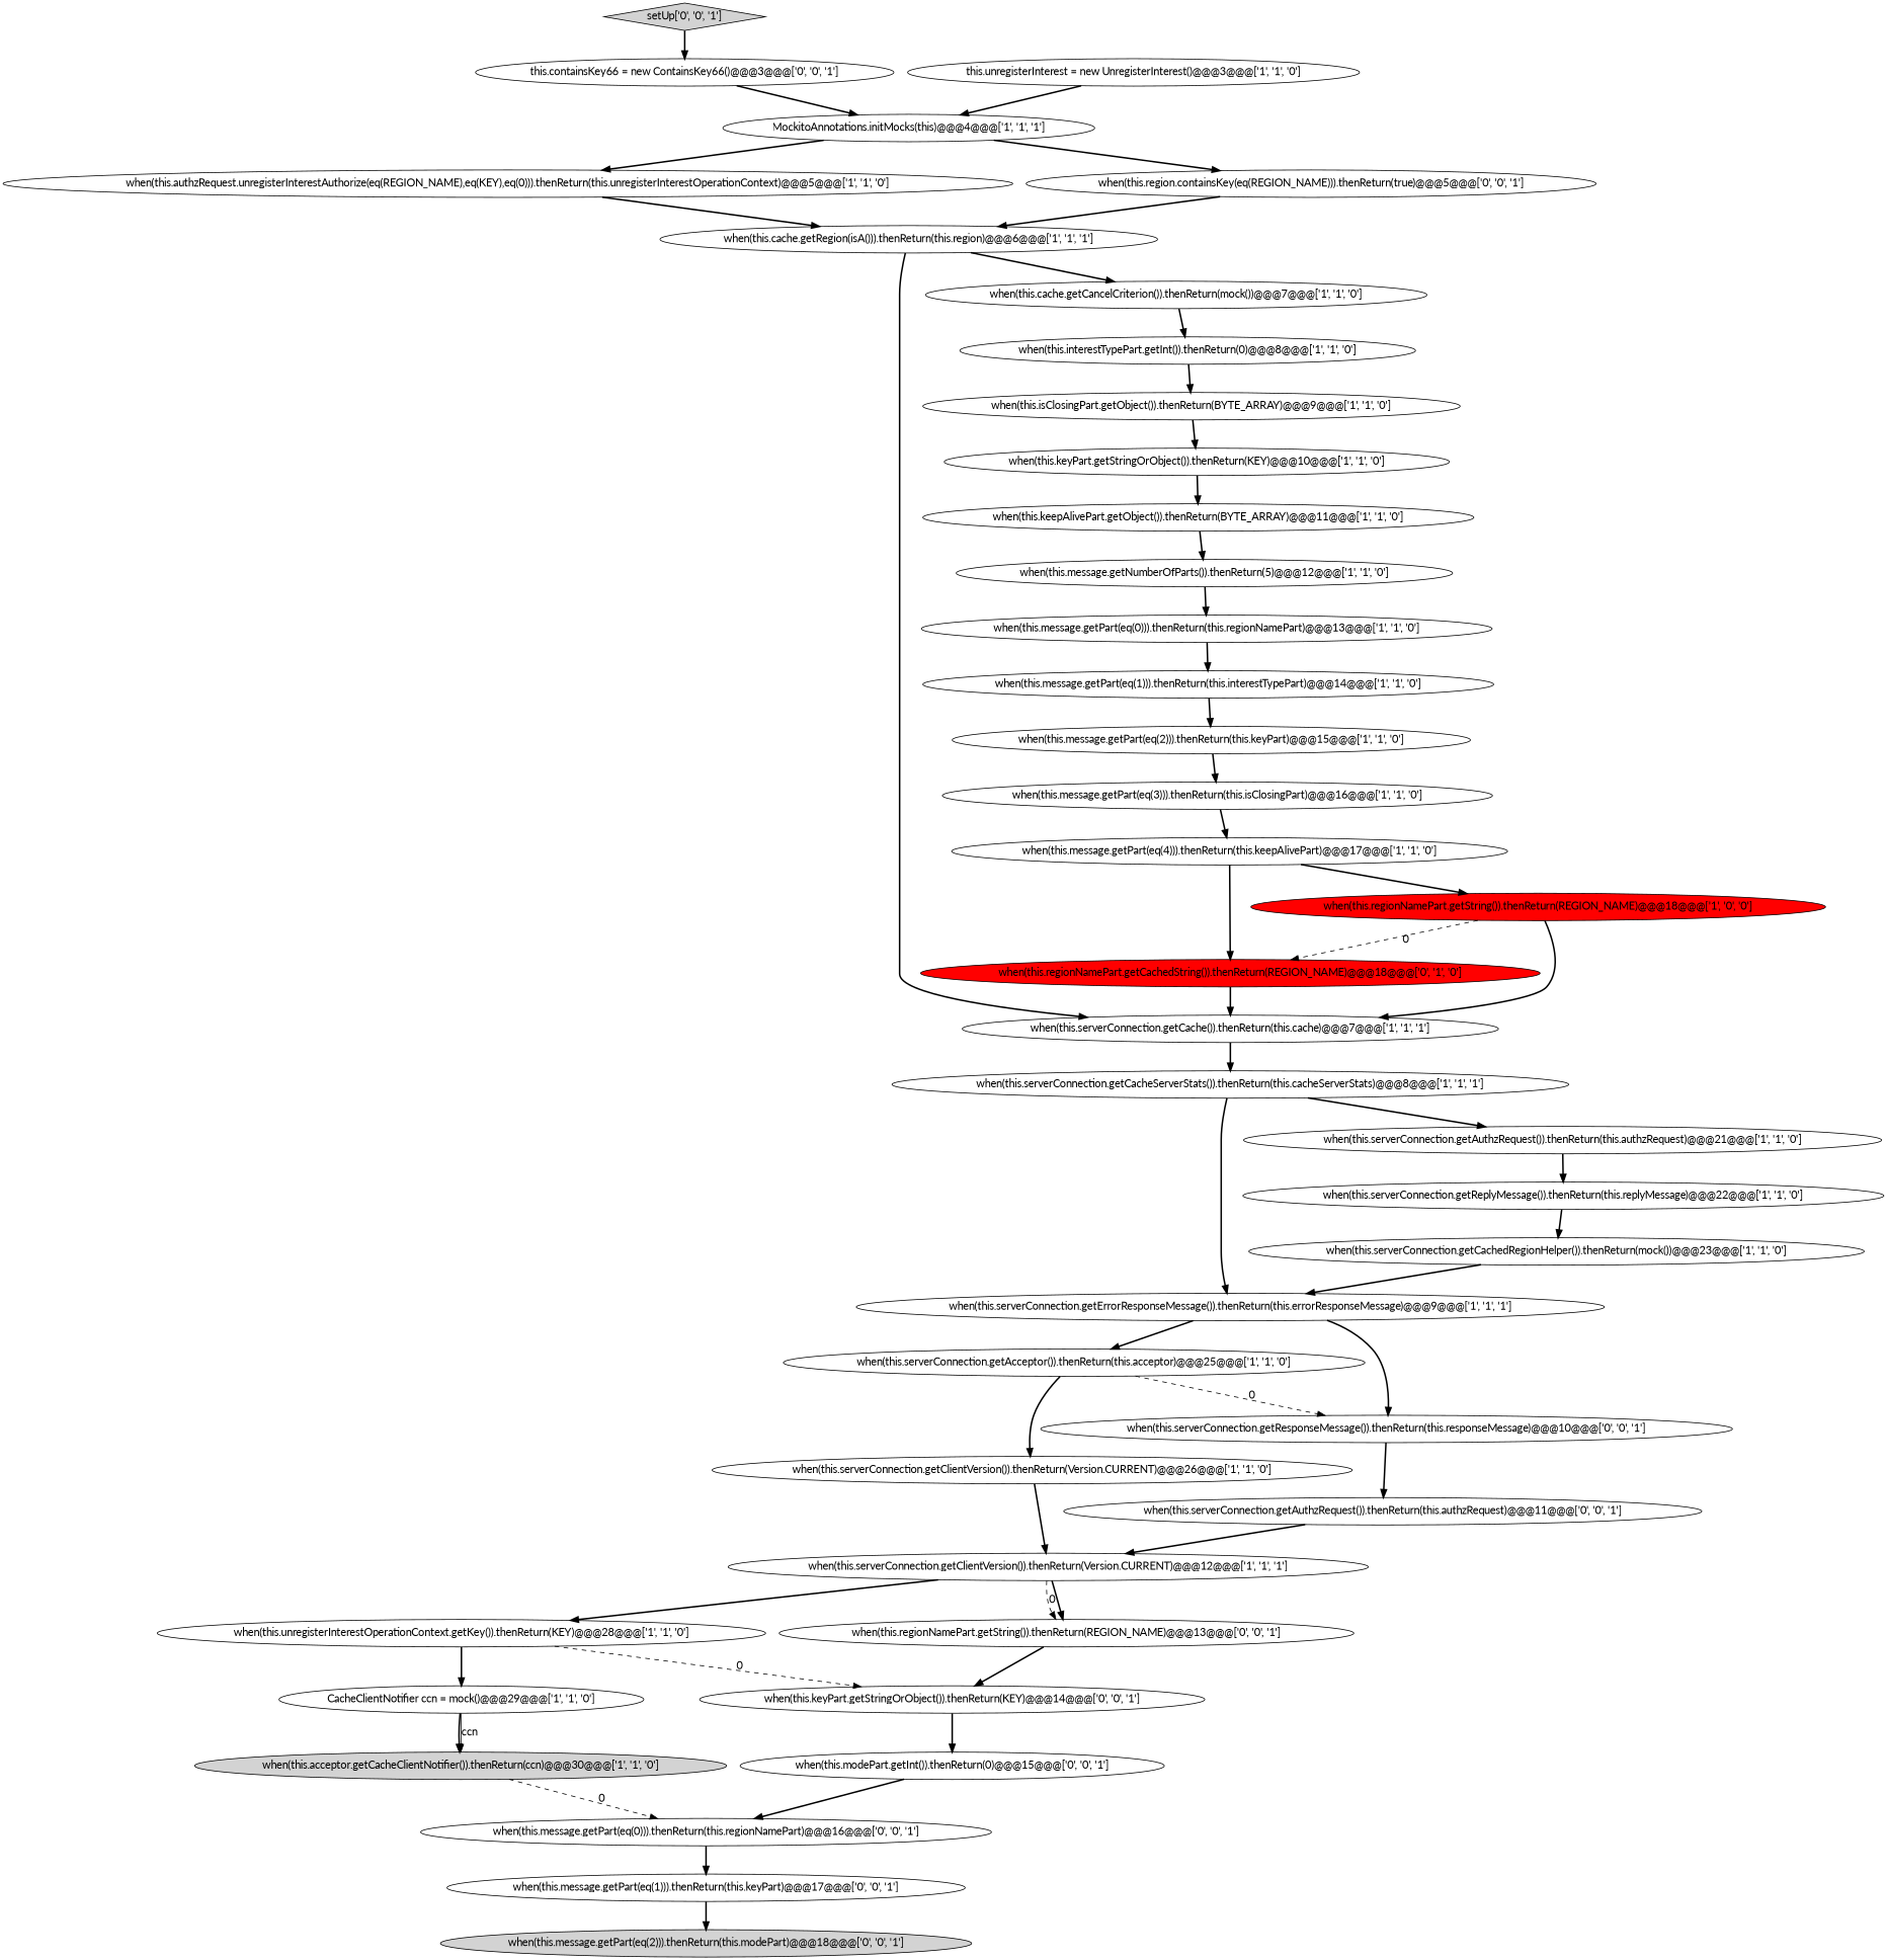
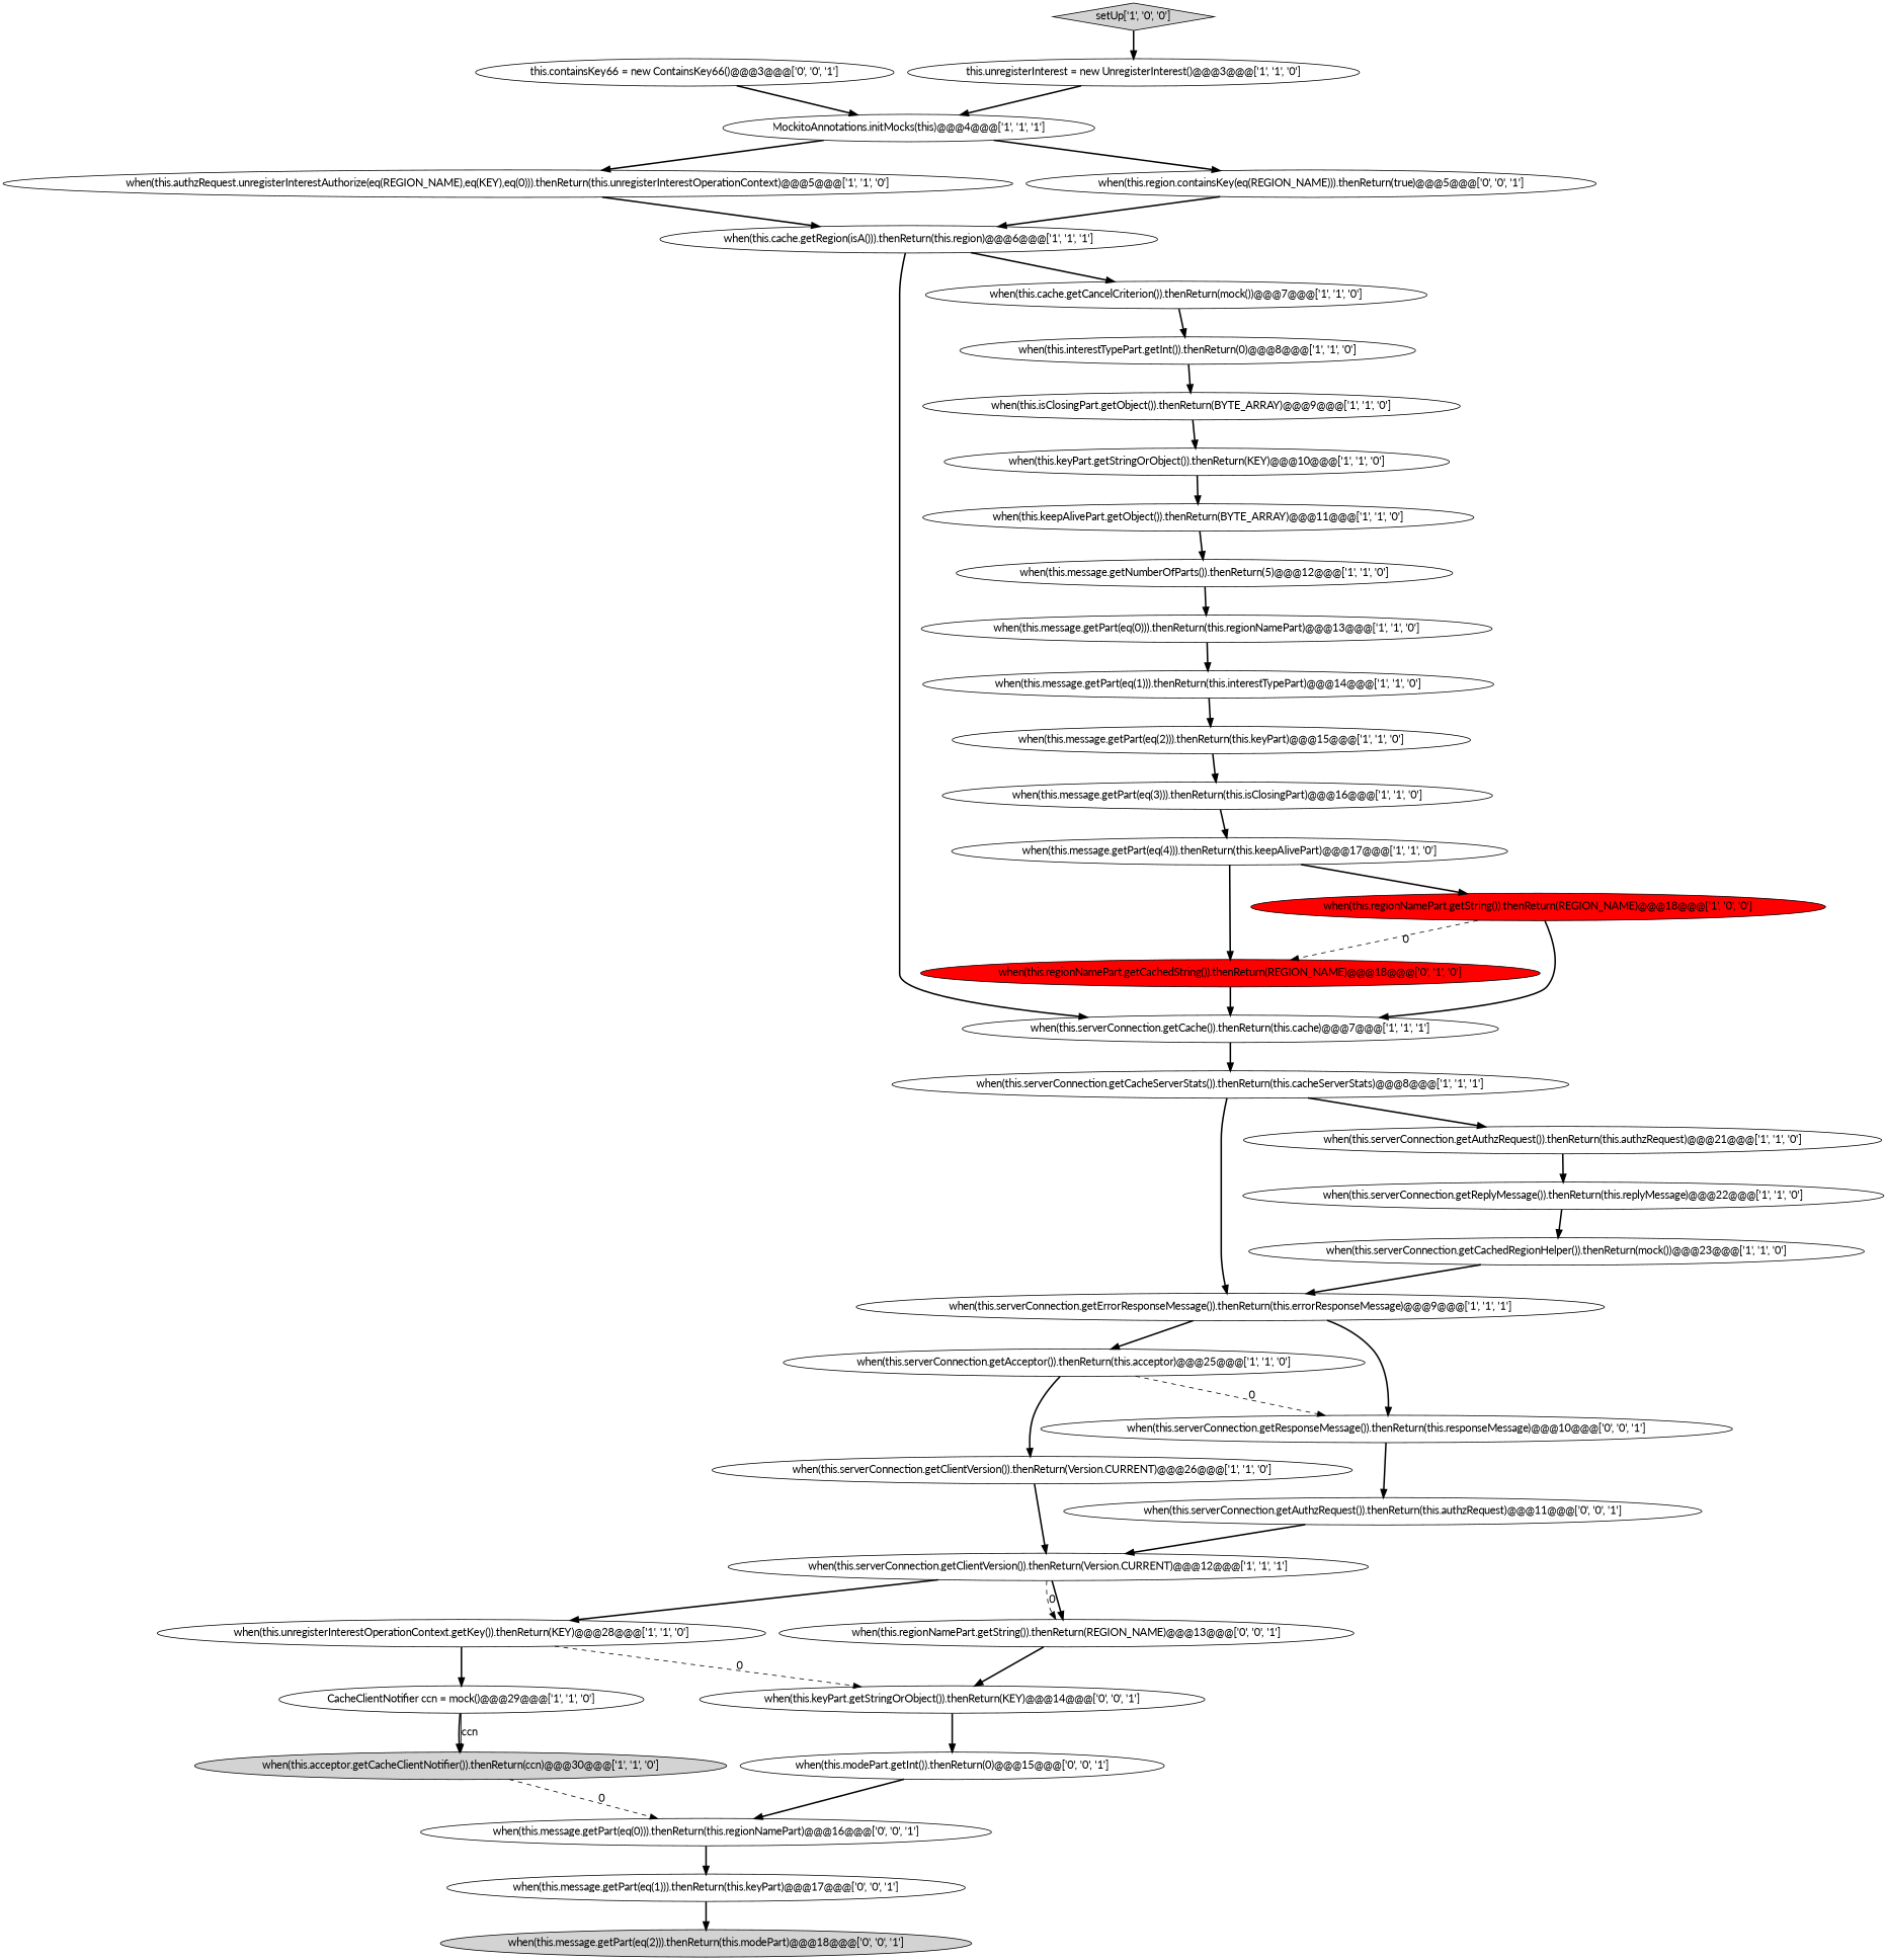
  digraph {
    fontname=Lato
    node [fillcolor=white fontname=Lato shape=ellipse style=filled]
    edge [fontname=Lato style=bold]
    n1 [label="this.unregisterInterest = new UnregisterInterest()@@@3@@@['1', '1', '0']"]
    n2 [label="MockitoAnnotations.initMocks(this)@@@4@@@['1', '1', '1']"]
    n3 [label="when(this.authzRequest.unregisterInterestAuthorize(eq(REGION_NAME),eq(KEY),eq(0))).thenReturn(this.unregisterInterestOperationContext)@@@5@@@['1', '1', '0']"]
    n4 [label="when(this.region.containsKey(eq(REGION_NAME))).thenReturn(true)@@@5@@@['0', '0', '1']"]
-   n5 [fillcolor=lightgray label="setUp['0', '0', '1']" shape=diamond]
    n6 [label="this.containsKey66 = new ContainsKey66()@@@3@@@['0', '0', '1']"]
    n7 [label="when(this.cache.getRegion(isA())).thenReturn(this.region)@@@6@@@['1', '1', '1']"]
    n8 [label="when(this.serverConnection.getCache()).thenReturn(this.cache)@@@7@@@['1', '1', '1']"]
    n9 [label="when(this.cache.getCancelCriterion()).thenReturn(mock())@@@7@@@['1', '1', '0']"]
    n10 [fillcolor=red label="when(this.regionNamePart.getCachedString()).thenReturn(REGION_NAME)@@@18@@@['0', '1', '0']"]
    n11 [label="when(this.serverConnection.getCacheServerStats()).thenReturn(this.cacheServerStats)@@@8@@@['1', '1', '1']"]
    n12 [label="when(this.serverConnection.getClientVersion()).thenReturn(Version.CURRENT)@@@12@@@['1', '1', '1']"]
    n13 [label="when(this.unregisterInterestOperationContext.getKey()).thenReturn(KEY)@@@28@@@['1', '1', '0']"]
    n14 [label="when(this.regionNamePart.getString()).thenReturn(REGION_NAME)@@@13@@@['0', '0', '1']"]
    n15 [label="CacheClientNotifier ccn = mock()@@@29@@@['1', '1', '0']"]
    n16 [label="when(this.keyPart.getStringOrObject()).thenReturn(KEY)@@@14@@@['0', '0', '1']"]
    n17 [label="when(this.isClosingPart.getObject()).thenReturn(BYTE_ARRAY)@@@9@@@['1', '1', '0']"]
    n18 [label="when(this.keyPart.getStringOrObject()).thenReturn(KEY)@@@10@@@['1', '1', '0']"]
    n19 [label="when(this.keepAlivePart.getObject()).thenReturn(BYTE_ARRAY)@@@11@@@['1', '1', '0']"]
    n20 [fillcolor=lightgray label="when(this.acceptor.getCacheClientNotifier()).thenReturn(ccn)@@@30@@@['1', '1', '0']"]
    n21 [label="when(this.message.getPart(eq(0))).thenReturn(this.regionNamePart)@@@16@@@['0', '0', '1']"]
    n22 [label="when(this.serverConnection.getClientVersion()).thenReturn(Version.CURRENT)@@@26@@@['1', '1', '0']"]
    n23 [label="when(this.serverConnection.getAuthzRequest()).thenReturn(this.authzRequest)@@@11@@@['0', '0', '1']"]
    n24 [fillcolor=lightgray label="when(this.message.getPart(eq(2))).thenReturn(this.modePart)@@@18@@@['0', '0', '1']"]
+   n25 [fillcolor=lightgray label="setUp['1', '0', '0']" shape=diamond]
    n26 [label="when(this.serverConnection.getReplyMessage()).thenReturn(this.replyMessage)@@@22@@@['1', '1', '0']"]
    n27 [label="when(this.serverConnection.getCachedRegionHelper()).thenReturn(mock())@@@23@@@['1', '1', '0']"]
    n28 [label="when(this.serverConnection.getErrorResponseMessage()).thenReturn(this.errorResponseMessage)@@@9@@@['1', '1', '1']"]
    n29 [label="when(this.message.getPart(eq(1))).thenReturn(this.keyPart)@@@17@@@['0', '0', '1']"]
    n30 [label="when(this.interestTypePart.getInt()).thenReturn(0)@@@8@@@['1', '1', '0']"]
    n31 [label="when(this.serverConnection.getAcceptor()).thenReturn(this.acceptor)@@@25@@@['1', '1', '0']"]
    n32 [label="when(this.serverConnection.getResponseMessage()).thenReturn(this.responseMessage)@@@10@@@['0', '0', '1']"]
    n33 [label="when(this.modePart.getInt()).thenReturn(0)@@@15@@@['0', '0', '1']"]
    n34 [label="when(this.message.getPart(eq(2))).thenReturn(this.keyPart)@@@15@@@['1', '1', '0']"]
    n35 [label="when(this.message.getPart(eq(3))).thenReturn(this.isClosingPart)@@@16@@@['1', '1', '0']"]
    n36 [label="when(this.message.getPart(eq(4))).thenReturn(this.keepAlivePart)@@@17@@@['1', '1', '0']"]
    n37 [label="when(this.message.getNumberOfParts()).thenReturn(5)@@@12@@@['1', '1', '0']"]
    n38 [label="when(this.message.getPart(eq(0))).thenReturn(this.regionNamePart)@@@13@@@['1', '1', '0']"]
    n39 [label="when(this.message.getPart(eq(1))).thenReturn(this.interestTypePart)@@@14@@@['1', '1', '0']"]
    n40 [fillcolor=red label="when(this.regionNamePart.getString()).thenReturn(REGION_NAME)@@@18@@@['1', '0', '0']"]
    n41 [label="when(this.serverConnection.getAuthzRequest()).thenReturn(this.authzRequest)@@@21@@@['1', '1', '0']"]
    n1 -> n2
    n2 -> n3
    n2 -> n4
    n3 -> n7
    n4 -> n7
-   n5 -> n6
    n6 -> n2
    n7 -> n8
    n7 -> n9
    n8 -> n11
    n9 -> n30
    n10 -> n8
    n11 -> n28
    n11 -> n41
    n12 -> n13
    n12 -> n14 [label=0 style=dashed]
    n12 -> n14
    n13 -> n15
    n13 -> n16 [label=0 style=dashed]
    n14 -> n16
    n15 -> n20
    n15 -> n20 [label=ccn style=solid]
    n16 -> n33
    n17 -> n18
    n18 -> n19
    n19 -> n37
    n20 -> n21 [label=0 style=dashed]
    n21 -> n29
    n22 -> n12
    n23 -> n12
+   n25 -> n1
    n26 -> n27
    n27 -> n28
    n28 -> n31
    n28 -> n32
    n29 -> n24
    n30 -> n17
    n31 -> n22
    n31 -> n32 [label=0 style=dashed]
    n32 -> n23
    n33 -> n21
    n34 -> n35
    n35 -> n36
    n36 -> n10
    n36 -> n40
    n37 -> n38
    n38 -> n39
    n39 -> n34
    n40 -> n8
    n40 -> n10 [label=0 style=dashed]
    n41 -> n26
  }
